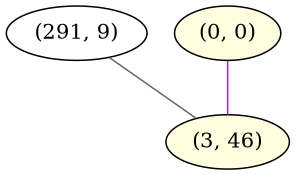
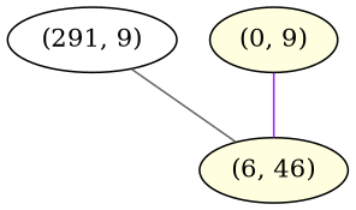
  graph {
    node [fillcolor=lightyellow style=filled]
    "(291, 9)" [fillcolor=white]
-   "(6, 46)" [label="(3, 46)"]
-   "(0, 0)"
+   "(6, 46)"
+   "(0, 0)" [label="(0, 9)"]
    "(291, 9)" -- "(6, 46)" [color=gray40 weight=1]
    "(0, 0)" -- "(6, 46)" [color=purple weight=4]
  }
